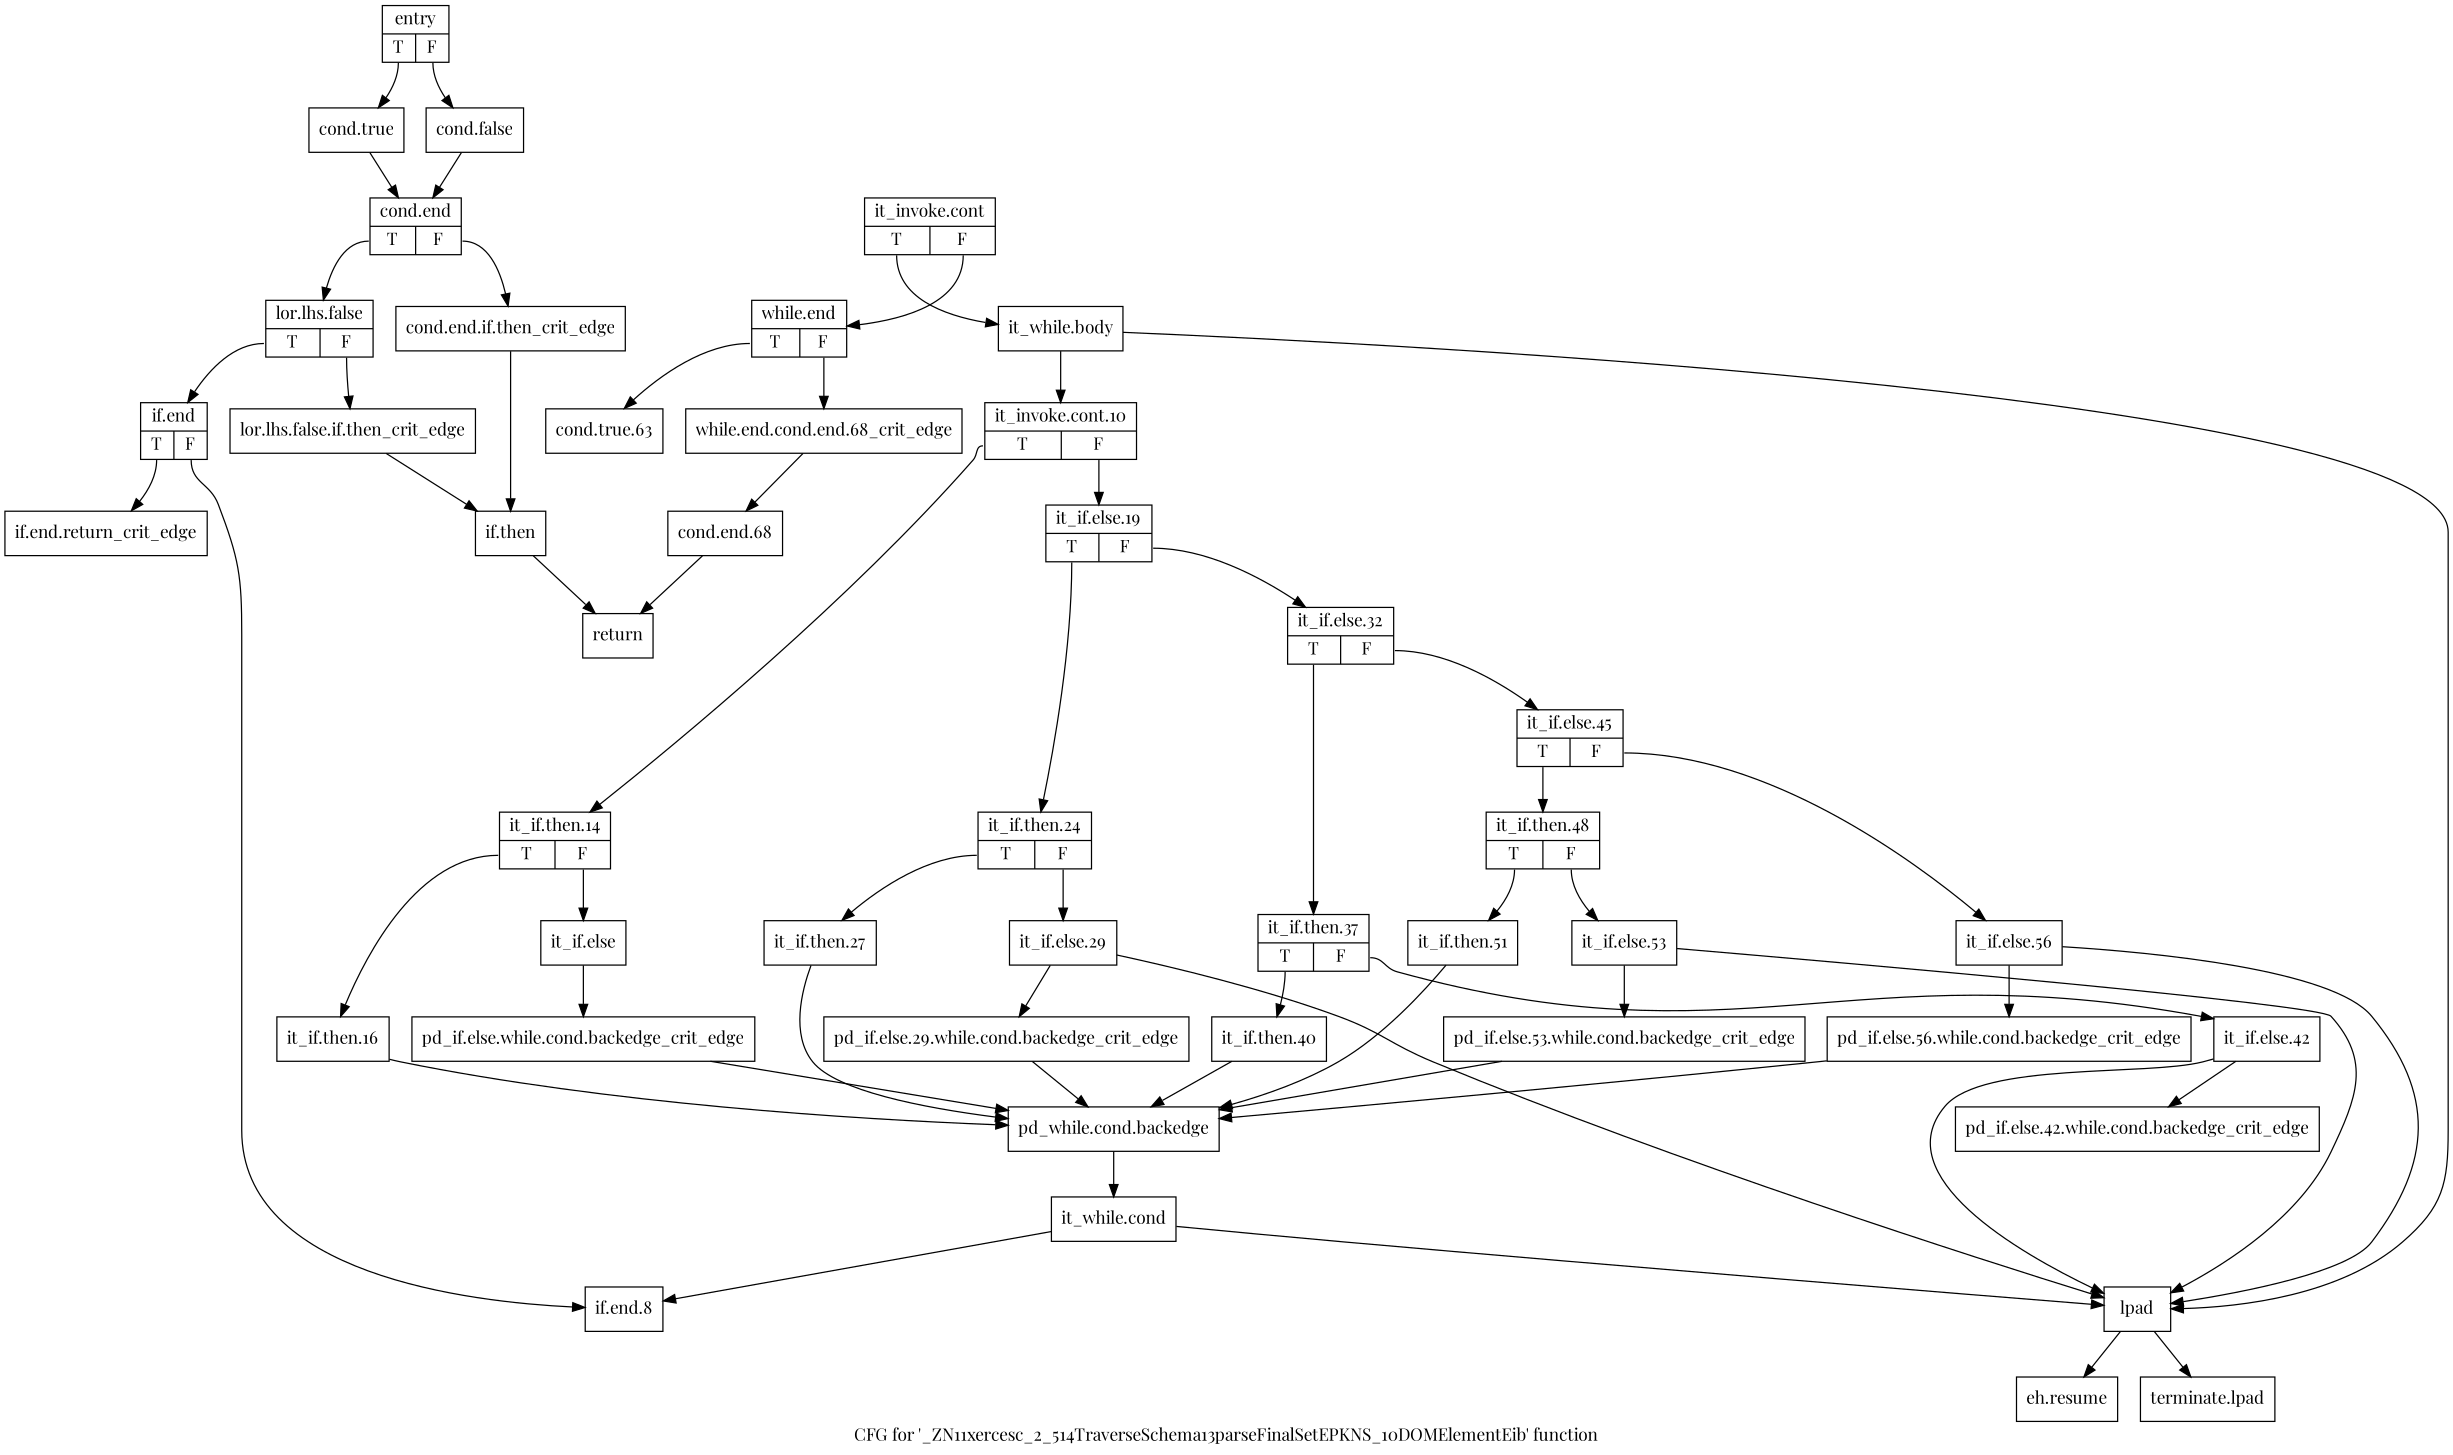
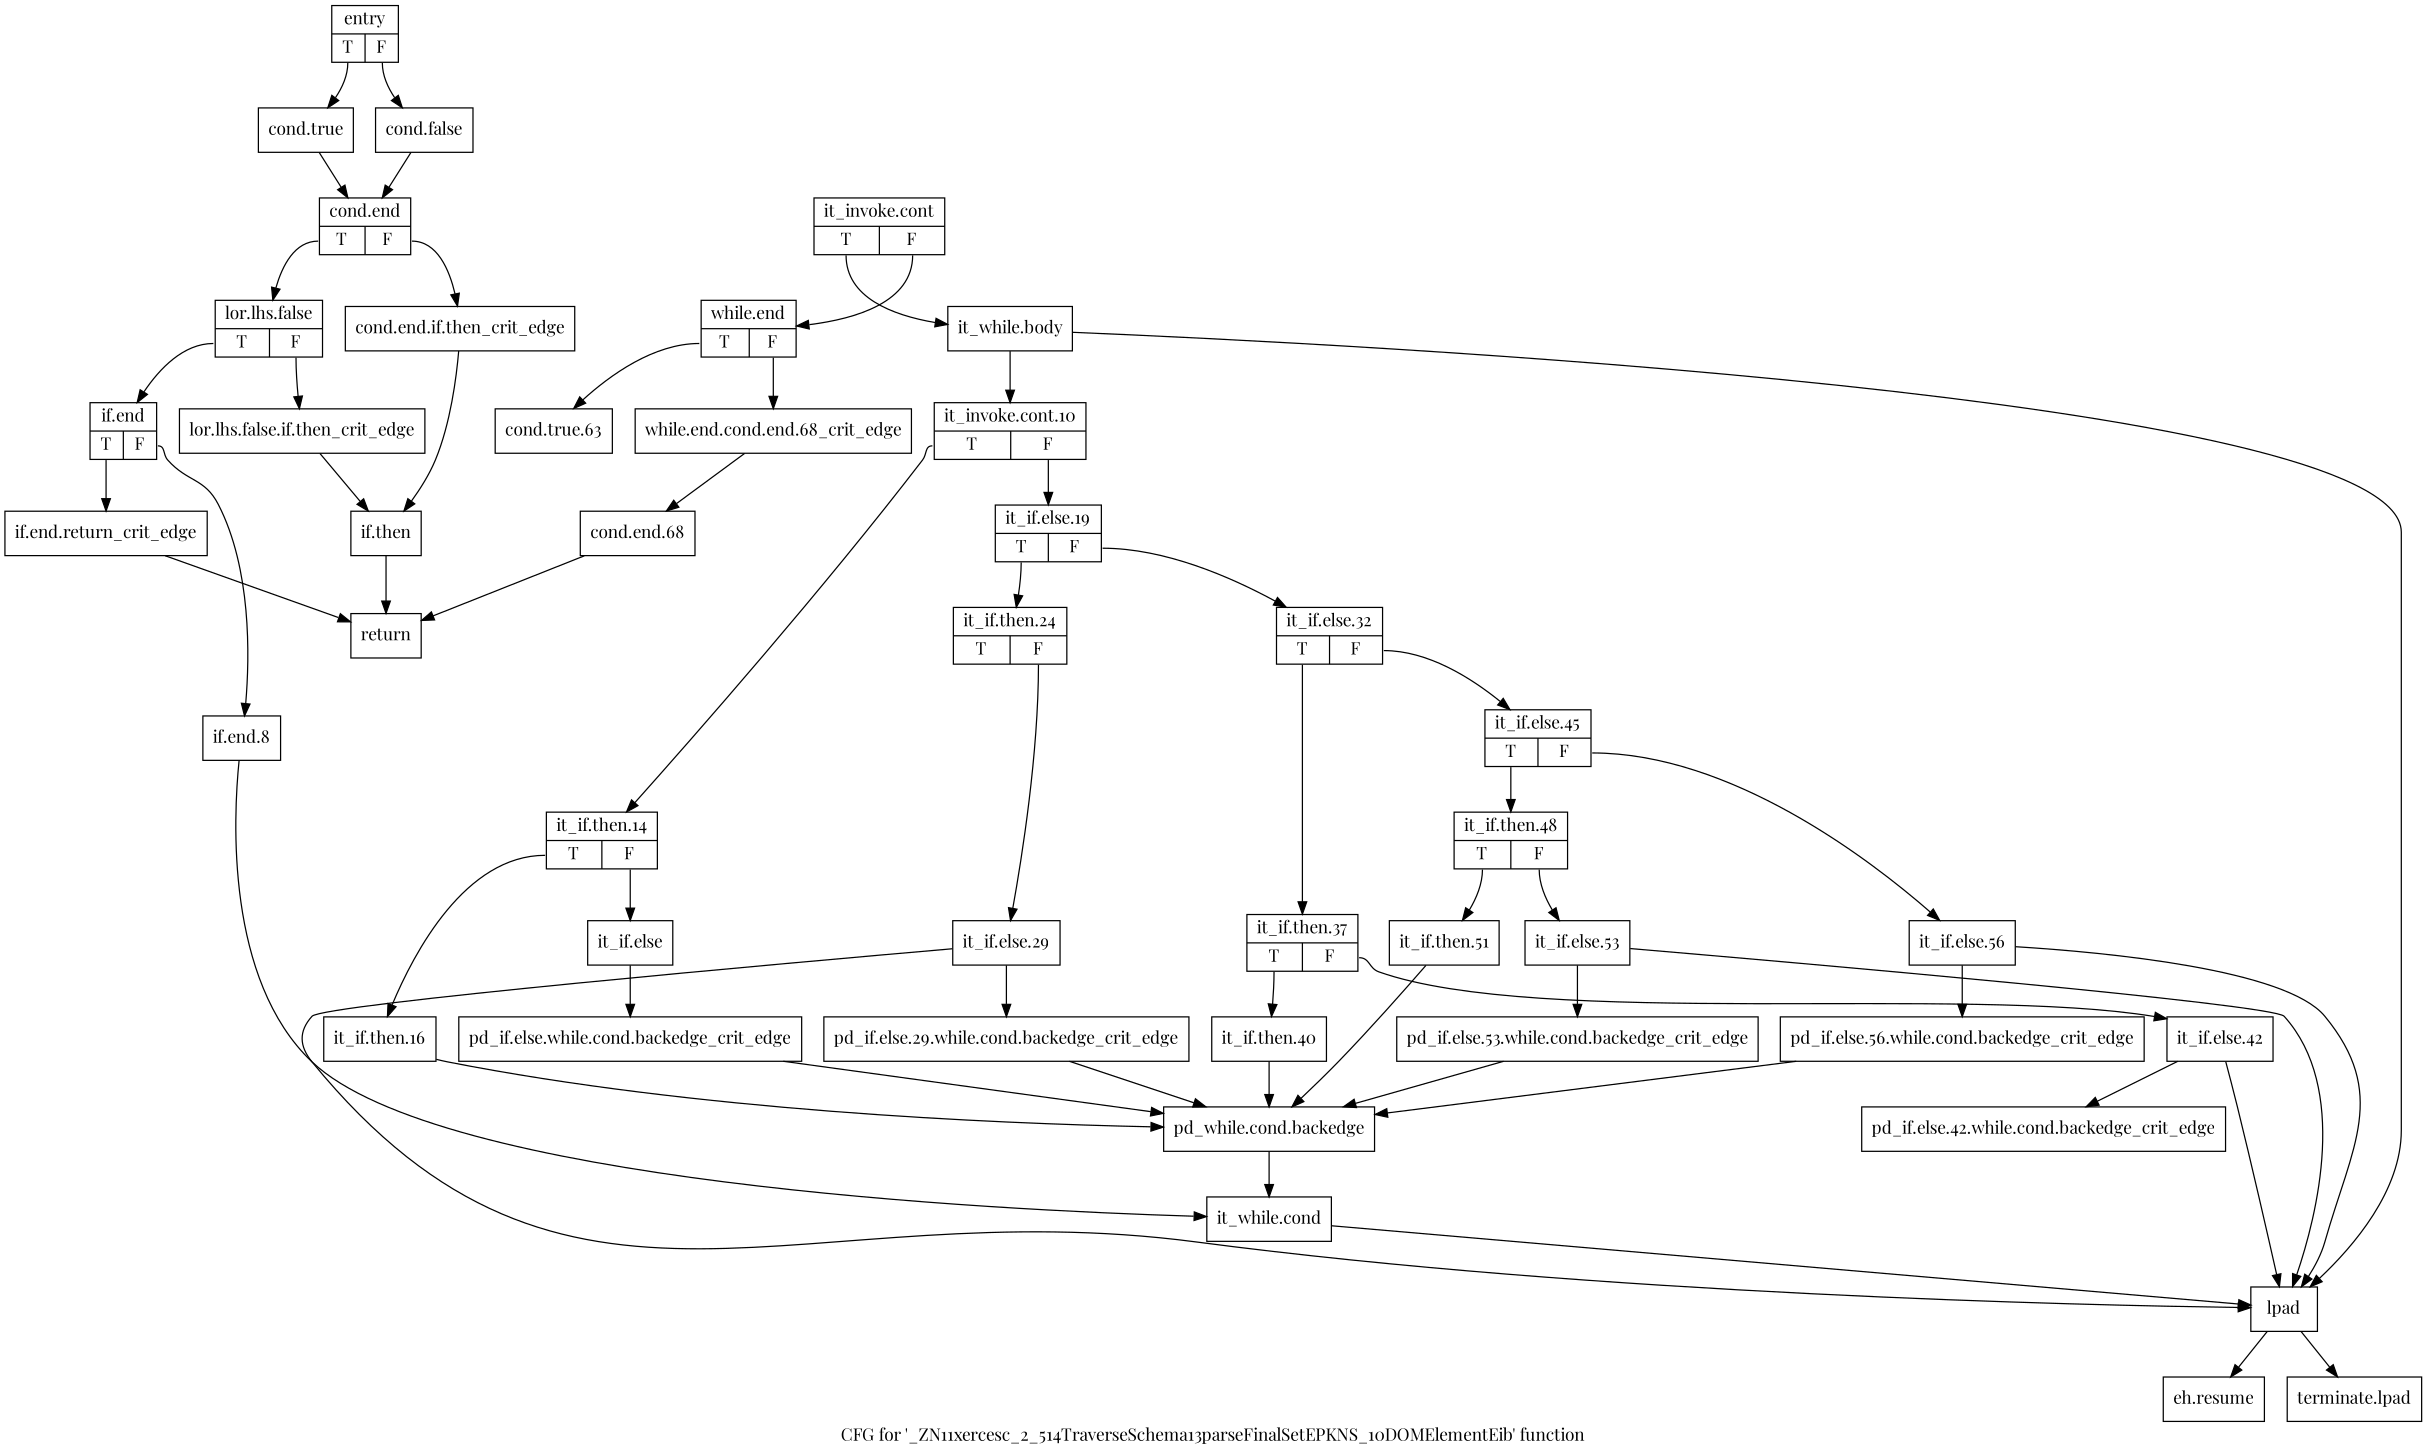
  digraph {
    fontname="Playfair Display"
    label="CFG for '_ZN11xercesc_2_514TraverseSchema13parseFinalSetEPKNS_10DOMElementEib' function"
    node [fontname="Playfair Display" shape=record]
    edge [fontname="Playfair Display"]
    n1 [label="{entry|{<s0>T|<s1>F}}"]
    n2 [label="{cond.true}"]
    n3 [label="{cond.false}"]
    n4 [label="{cond.end|{<s0>T|<s1>F}}"]
    n5 [label="{lor.lhs.false|{<s0>T|<s1>F}}"]
    n6 [label="{cond.end.if.then_crit_edge}"]
    n7 [label="{if.end|{<s0>T|<s1>F}}"]
    n8 [label="{lor.lhs.false.if.then_crit_edge}"]
    n9 [label="{if.then}"]
    n10 [label="{if.end.return_crit_edge}"]
    n11 [label="{if.end.8}"]
    n12 [label="{return}"]
    n13 [label="{it_while.cond}"]
    n14 [label="{lpad}"]
    n15 [label="{it_invoke.cont|{<s0>T|<s1>F}}"]
    n16 [label="{it_while.body}"]
    n17 [label="{while.end|{<s0>T|<s1>F}}"]
    n18 [label="{eh.resume}"]
    n19 [label="{terminate.lpad}"]
    n20 [label="{it_invoke.cont.10|{<s0>T|<s1>F}}"]
    n21 [label="{cond.true.63}"]
    n22 [label="{while.end.cond.end.68_crit_edge}"]
    n23 [label="{it_if.then.14|{<s0>T|<s1>F}}"]
    n24 [label="{it_if.else.19|{<s0>T|<s1>F}}"]
    n25 [label="{cond.end.68}"]
    n26 [label="{it_if.then.16}"]
    n27 [label="{it_if.else}"]
    n28 [label="{it_if.then.24|{<s0>T|<s1>F}}"]
    n29 [label="{it_if.else.32|{<s0>T|<s1>F}}"]
    n30 [label="{pd_while.cond.backedge}"]
    n31 [label="{pd_if.else.while.cond.backedge_crit_edge}"]
-   n32 [label="{it_if.then.27}"]
    n33 [label="{it_if.else.29}"]
    n34 [label="{it_if.then.37|{<s0>T|<s1>F}}"]
    n35 [label="{it_if.else.45|{<s0>T|<s1>F}}"]
    n36 [label="{pd_if.else.29.while.cond.backedge_crit_edge}"]
    n37 [label="{it_if.then.40}"]
    n38 [label="{it_if.else.42}"]
    n39 [label="{it_if.then.48|{<s0>T|<s1>F}}"]
    n40 [label="{it_if.else.56}"]
    n41 [label="{pd_if.else.42.while.cond.backedge_crit_edge}"]
    n42 [label="{it_if.then.51}"]
    n43 [label="{it_if.else.53}"]
    n44 [label="{pd_if.else.56.while.cond.backedge_crit_edge}"]
    n45 [label="{pd_if.else.53.while.cond.backedge_crit_edge}"]
    n1 -> n2 [tailport=s0]
    n1 -> n3 [tailport=s1]
    n2 -> n4
    n3 -> n4
    n4 -> n5 [tailport=s0]
    n4 -> n6 [tailport=s1]
    n5 -> n7 [tailport=s0]
    n5 -> n8 [tailport=s1]
    n6 -> n9
    n7 -> n10 [tailport=s0]
    n7 -> n11 [tailport=s1]
    n8 -> n9
    n9 -> n12
-   n13 -> n11
+   n10 -> n12
+   n11 -> n13
    n13 -> n14
    n14 -> n18
    n14 -> n19
    n15 -> n16 [tailport=s0]
    n15 -> n17 [tailport=s1]
    n16 -> n14
    n16 -> n20
    n17 -> n21 [tailport=s0]
    n17 -> n22 [tailport=s1]
    n20 -> n23 [tailport=s0]
    n20 -> n24 [tailport=s1]
    n22 -> n25
    n23 -> n26 [tailport=s0]
    n23 -> n27 [tailport=s1]
    n24 -> n28 [tailport=s0]
    n24 -> n29 [tailport=s1]
    n25 -> n12
    n26 -> n30
    n27 -> n31
-   n28 -> n32 [tailport=s0]
    n28 -> n33 [tailport=s1]
    n29 -> n34 [tailport=s0]
    n29 -> n35 [tailport=s1]
    n30 -> n13
    n31 -> n30
-   n32 -> n30
    n33 -> n14
    n33 -> n36
    n34 -> n37 [tailport=s0]
    n34 -> n38 [tailport=s1]
    n35 -> n39 [tailport=s0]
    n35 -> n40 [tailport=s1]
    n36 -> n30
    n37 -> n30
    n38 -> n14
    n38 -> n41
    n39 -> n42 [tailport=s0]
    n39 -> n43 [tailport=s1]
    n40 -> n14
    n40 -> n44
    n42 -> n30
    n43 -> n14
    n43 -> n45
    n44 -> n30
    n45 -> n30
  }
